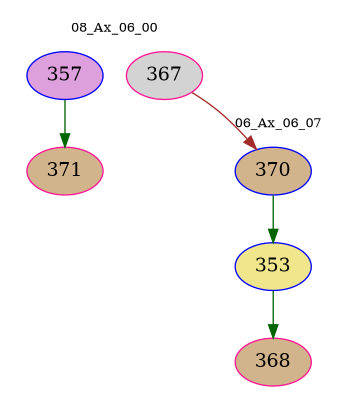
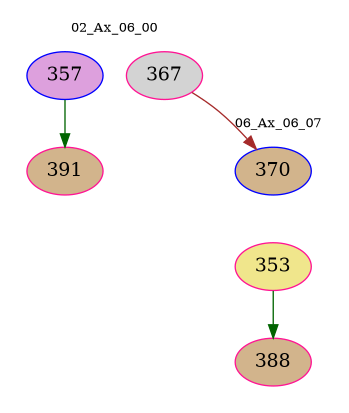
  digraph {
    node [color=deeppink fillcolor=tan style=filled]
    edge [color=darkgreen]
    n1 [color=blue label=370]
-   n2 [color=blue fillcolor=khaki label=353]
-   n3 [label=368]
+   n2 [fillcolor=khaki label=353]
+   n3 [label=388]
    n4 [fillcolor=lightgrey label=367]
    n5 [color=blue fillcolor=plum label=357]
-   n6 [label=371]
+   n6 [label=391]
    subgraph cluster_1 {
      color=white
      fontsize=10
      label="06_Ax_06_07"
      n1
      n2
      n3
    }
    subgraph cluster_2 {
      color=white
      fontsize=10
-     label="08_Ax_06_00"
+     label="02_Ax_06_00"
      n4
      n5
      n6
    }
-   n1 -> n2
    n2 -> n3
    n4 -> n1 [color=brown]
    n5 -> n6
  }
